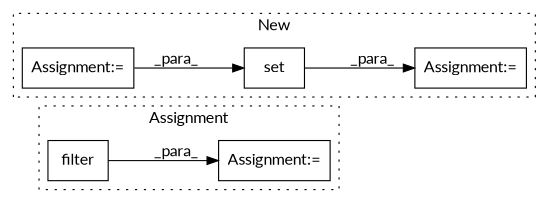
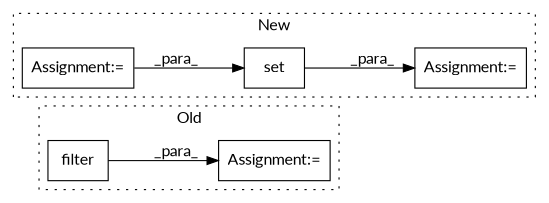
  digraph {
    rankdir=LR
    fontname=Lato
    node [a=7 shape=box fontname=Lato]
    edge [fontname=Lato]
    n1 [a=32 l="7,1" label=filter s="3381,3392"]
    n2 [l=36 label="Assignment:=" s=3589]
    n3 [a=32 l="4,1" label=set s="3647,3671"]
    n4 [l=1 label="Assignment:=" s=3645]
    n5 [l=12 label="Assignment:=" s=3351]
    subgraph cluster_1 {
-     label=Assignment
+     label=Old
      style=dotted
      n1
      n2
    }
    subgraph cluster_2 {
      label=New
      style=dotted
      n3
      n4
      n5
    }
    n1 -> n2 [label=_para_]
    n3 -> n4 [label=_para_]
    n5 -> n3 [label=_para_]
  }
